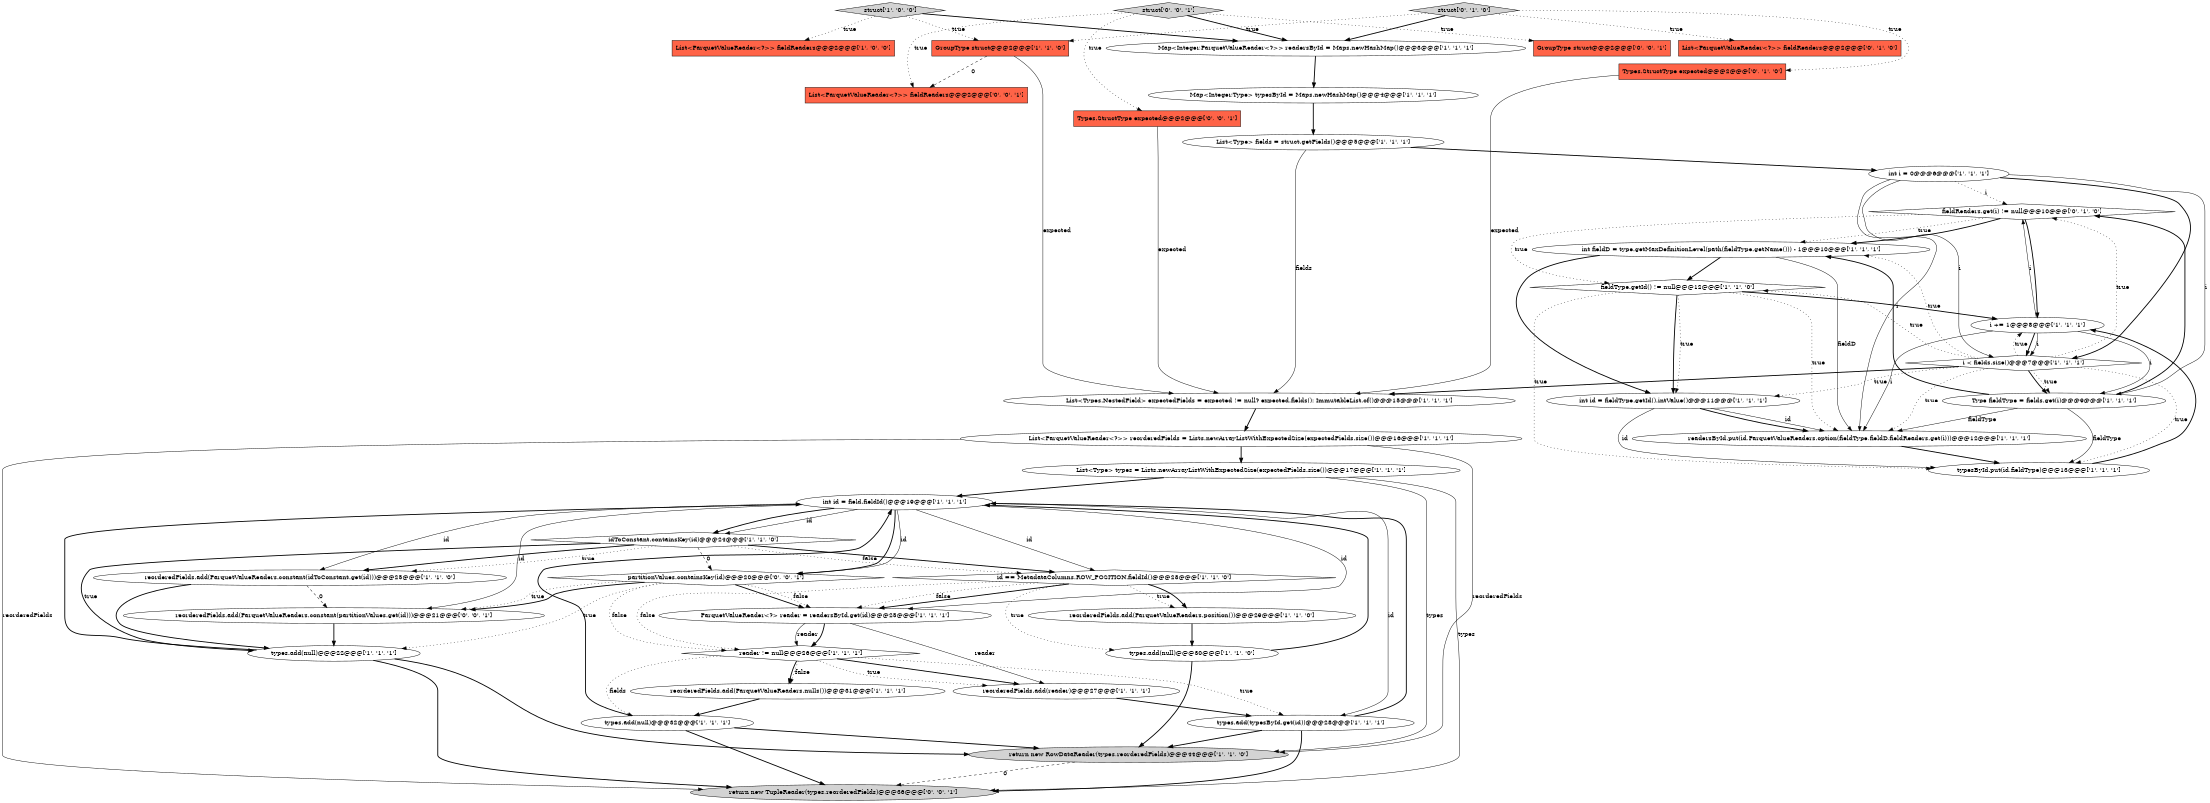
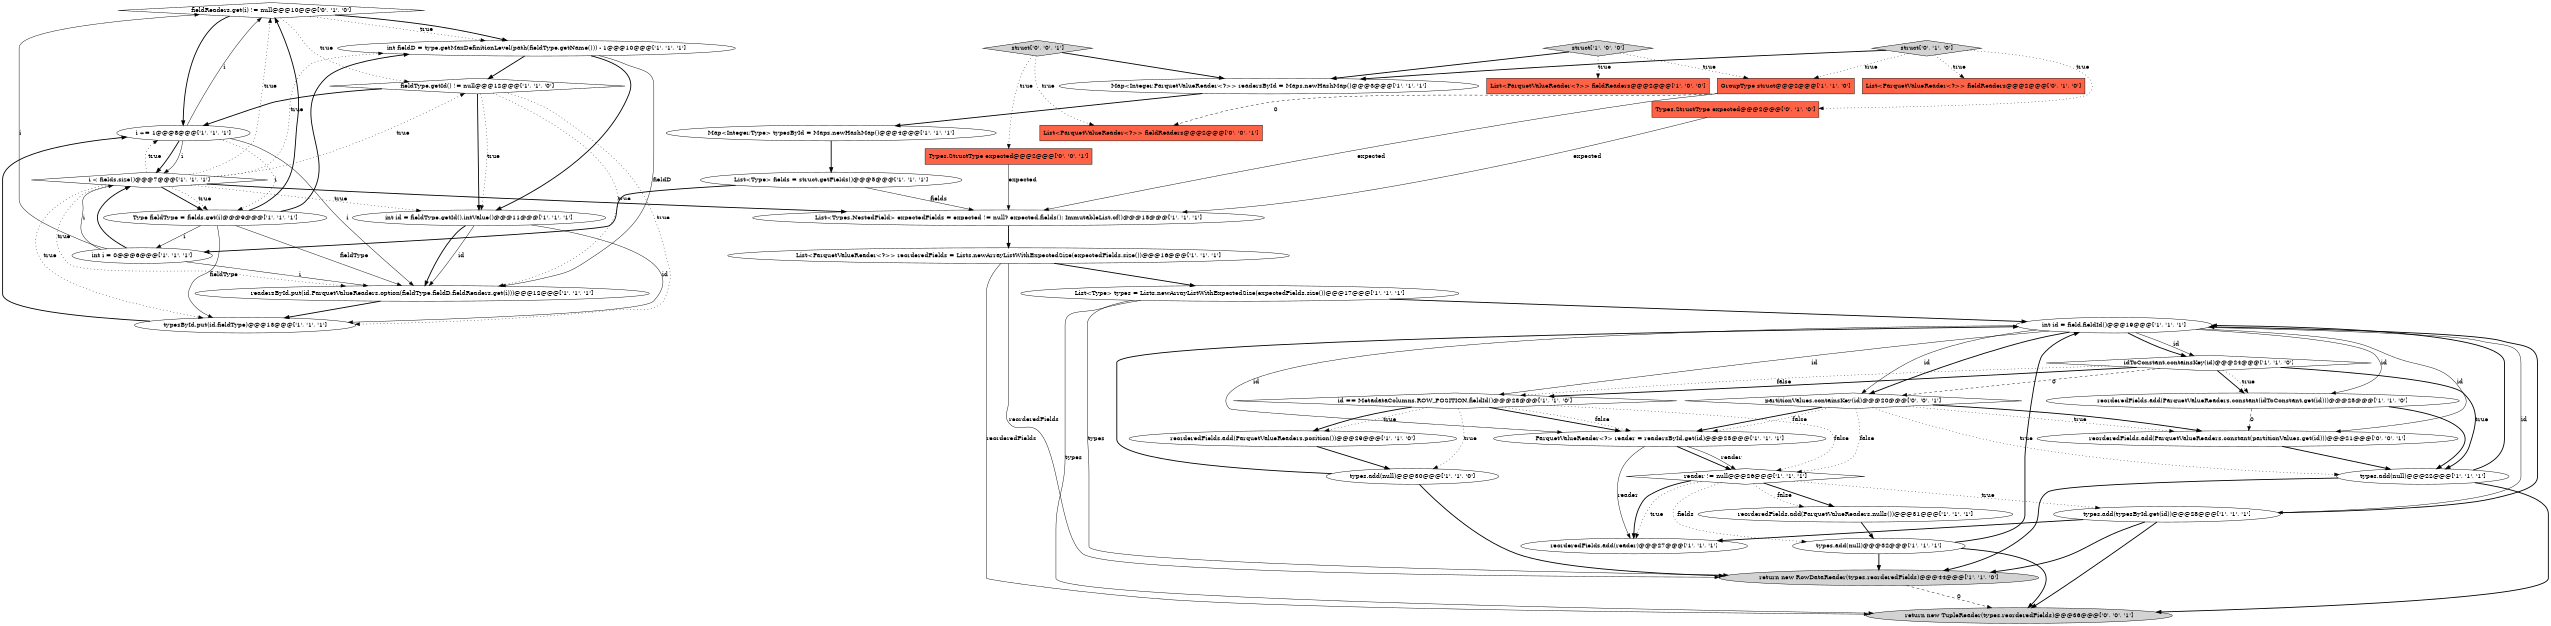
  digraph {
    node [fillcolor=white shape=ellipse style=filled]
    edge [style=bold]
    n1 [label="fieldReaders.get(i) != null@@@10@@@['0', '1', '0']" shape=diamond]
    n2 [label="int fieldD = type.getMaxDefinitionLevel(path(fieldType.getName())) - 1@@@10@@@['1', '1', '1']"]
    n3 [label="fieldType.getId() != null@@@12@@@['1', '1', '0']" shape=diamond]
    n4 [label="i += 1@@@8@@@['1', '1', '1']"]
    n5 [label="readersById.put(id,ParquetValueReaders.option(fieldType,fieldD,fieldReaders.get(i)))@@@12@@@['1', '1', '1']"]
    n6 [label="int id = fieldType.getId().intValue()@@@11@@@['1', '1', '1']"]
    n7 [label="typesById.put(id,fieldType)@@@13@@@['1', '1', '1']"]
    n8 [label="Type fieldType = fields.get(i)@@@9@@@['1', '1', '1']"]
    n9 [label="i < fields.size()@@@7@@@['1', '1', '1']" shape=diamond]
    n10 [label="reorderedFields.add(ParquetValueReaders.position())@@@29@@@['1', '1', '0']"]
    n11 [label="types.add(null)@@@30@@@['1', '1', '0']"]
    n12 [label="int id = field.fieldId()@@@19@@@['1', '1', '1']"]
    n13 [fillcolor=lightgray label="return new RowDataReader(types,reorderedFields)@@@44@@@['1', '1', '0']"]
    n14 [label="int i = 0@@@6@@@['1', '1', '1']"]
    n15 [label="List<Types.NestedField> expectedFields = expected != null? expected.fields(): ImmutableList.of()@@@15@@@['1', '1', '1']"]
    n16 [label="reorderedFields.add(ParquetValueReaders.constant(partitionValues.get(id)))@@@21@@@['0', '0', '1']"]
    n17 [label="types.add(null)@@@22@@@['1', '1', '1']"]
    n18 [fillcolor=lightgray label="return new TupleReader(types,reorderedFields)@@@36@@@['0', '0', '1']"]
    n19 [label="List<ParquetValueReader<?>> reorderedFields = Lists.newArrayListWithExpectedSize(expectedFields.size())@@@16@@@['1', '1', '1']"]
    n20 [label="List<Type> types = Lists.newArrayListWithExpectedSize(expectedFields.size())@@@17@@@['1', '1', '1']"]
    n21 [fillcolor=tomato label="GroupType struct@@@2@@@['1', '1', '0']" shape=box]
    n22 [fillcolor=tomato label="List<ParquetValueReader<?>> fieldReaders@@@2@@@['0', '0', '1']" shape=box]
    n23 [fillcolor=tomato label="List<ParquetValueReader<?>> fieldReaders@@@2@@@['1', '0', '0']" shape=box]
    n24 [label="reorderedFields.add(ParquetValueReaders.constant(idToConstant.get(id)))@@@25@@@['1', '1', '0']"]
    n25 [label="types.add(typesById.get(id))@@@28@@@['1', '1', '1']"]
    n26 [label="id == MetadataColumns.ROW_POSITION.fieldId()@@@28@@@['1', '1', '0']" shape=diamond]
    n27 [label="idToConstant.containsKey(id)@@@24@@@['1', '1', '0']" shape=diamond]
    n28 [label="partitionValues.containsKey(id)@@@20@@@['0', '0', '1']" shape=diamond]
    n29 [label="ParquetValueReader<?> reader = readersById.get(id)@@@25@@@['1', '1', '1']"]
    n30 [fillcolor=lightgray label="struct['1', '0', '0']" shape=diamond]
    n31 [label="Map<Integer,ParquetValueReader<?>> readersById = Maps.newHashMap()@@@3@@@['1', '1', '1']"]
    n32 [label="Map<Integer,Type> typesById = Maps.newHashMap()@@@4@@@['1', '1', '1']"]
    n33 [fillcolor=tomato label="List<ParquetValueReader<?>> fieldReaders@@@2@@@['0', '1', '0']" shape=box]
    n34 [label="reader != null@@@26@@@['1', '1', '1']" shape=diamond]
    n35 [label="reorderedFields.add(reader)@@@27@@@['1', '1', '1']"]
    n36 [label="types.add(null)@@@32@@@['1', '1', '1']"]
    n37 [label="reorderedFields.add(ParquetValueReaders.nulls())@@@31@@@['1', '1', '1']"]
    n38 [fillcolor=lightgray label="struct['0', '1', '0']" shape=diamond]
    n39 [fillcolor=tomato label="Types.StructType expected@@@2@@@['0', '1', '0']" shape=box]
    n40 [fillcolor=lightgray label="struct['0', '0', '1']" shape=diamond]
-   n41 [fillcolor=tomato label="GroupType struct@@@2@@@['0', '0', '1']" shape=box]
    n42 [fillcolor=tomato label="Types.StructType expected@@@2@@@['0', '0', '1']" shape=box]
    n43 [label="List<Type> fields = struct.getFields()@@@5@@@['1', '1', '1']"]
    n1 -> n2 [label=true style=dotted]
    n1 -> n2
    n1 -> n3 [label=true style=dotted]
    n1 -> n4
    n2 -> n3
    n2 -> n5 [label=fieldD style=solid]
    n2 -> n6
    n3 -> n4
    n3 -> n5 [label=true style=dotted]
    n3 -> n6
    n3 -> n6 [label=true style=dotted]
    n3 -> n7 [label=true style=dotted]
    n4 -> n1 [label=i style=solid]
    n4 -> n5 [label=i style=solid]
-   n4 -> n8 [label=i style=solid]
+   n4 -> n8 [label=i style=dotted]
    n4 -> n9
    n4 -> n9 [label=i style=solid]
    n5 -> n7
    n6 -> n5
    n6 -> n5 [label=id style=solid]
    n6 -> n7 [label=id style=solid]
    n7 -> n4
    n8 -> n1
    n8 -> n2
    n8 -> n5 [label=fieldType style=solid]
    n8 -> n7 [label=fieldType style=solid]
    n9 -> n1 [label=true style=dotted]
    n9 -> n2 [label=true style=dotted]
    n9 -> n3 [label=true style=dotted]
    n9 -> n4 [label=true style=dotted]
    n9 -> n5 [label=true style=dotted]
    n9 -> n6 [label=true style=dotted]
    n9 -> n7 [label=true style=dotted]
    n9 -> n8
    n9 -> n8 [label=true style=dotted]
    n9 -> n15
    n10 -> n11
    n11 -> n12
    n11 -> n13
    n12 -> n16 [label=id style=solid]
    n12 -> n24 [label=id style=solid]
    n12 -> n25 [label=id style=solid]
    n12 -> n26 [label=id style=solid]
    n12 -> n27
    n12 -> n27 [label=id style=solid]
    n12 -> n28
    n12 -> n28 [label=id style=solid]
    n12 -> n29 [label=id style=solid]
    n13 -> n18 [label=0 style=dashed]
-   n14 -> n1 [label=i style=dotted]
+   n14 -> n1 [label=i style=solid]
    n14 -> n5 [label=i style=solid]
-   n14 -> n8 [label=i style=solid]
+   n8 -> n14 [label=i style=solid]
    n14 -> n9 [label=i style=solid]
    n14 -> n9
    n15 -> n19
    n16 -> n17
    n17 -> n12
    n17 -> n13
    n17 -> n18
    n19 -> n13 [label=reorderedFields style=solid]
    n19 -> n18 [label=reorderedFields style=solid]
    n19 -> n20
    n20 -> n12
    n20 -> n13 [label=types style=solid]
    n20 -> n18 [label=types style=solid]
    n21 -> n15 [label=expected style=solid]
    n21 -> n22 [label=0 style=dashed]
    n24 -> n16 [label=0 style=dashed]
    n24 -> n17
    n25 -> n12
    n25 -> n13
    n25 -> n18
    n26 -> n10 [label=true style=dotted]
    n26 -> n10
    n26 -> n11 [label=true style=dotted]
    n26 -> n29
    n26 -> n29 [label=false style=dotted]
    n26 -> n34 [label=false style=dotted]
    n27 -> n17 [label=true]
    n27 -> n24
    n27 -> n24 [label=true style=dotted]
    n27 -> n26
    n27 -> n26 [label=false style=dotted]
    n27 -> n28 [label=0 style=dashed]
    n28 -> n16 [label=true style=dotted]
    n28 -> n16
    n28 -> n17 [label=true style=dotted]
    n28 -> n29
    n28 -> n29 [label=false style=dotted]
    n28 -> n34 [label=false style=dotted]
    n29 -> n34
    n29 -> n34 [label=reader style=solid]
    n29 -> n35 [label=reader style=solid]
    n30 -> n21 [label=true style=dotted]
    n30 -> n23 [label=true style=dotted]
    n30 -> n31
    n31 -> n32
    n32 -> n43
    n34 -> n25 [label=true style=dotted]
    n34 -> n35 [label=true style=dotted]
    n34 -> n35
    n34 -> n36 [label=fields style=dotted]
    n34 -> n37
    n34 -> n37 [label=false style=dotted]
-   n35 -> n25
+   n25 -> n35
    n36 -> n12
    n36 -> n13
    n36 -> n18
    n37 -> n36
    n38 -> n21 [label=true style=dotted]
    n38 -> n31
    n38 -> n33 [label=true style=dotted]
    n38 -> n39 [label=true style=dotted]
    n39 -> n15 [label=expected style=solid]
    n40 -> n22 [label=true style=dotted]
    n40 -> n31
-   n40 -> n41 [label=true style=dotted]
    n40 -> n42 [label=true style=dotted]
    n42 -> n15 [label=expected style=solid]
    n43 -> n14
    n43 -> n15 [label=fields style=solid]
  }
